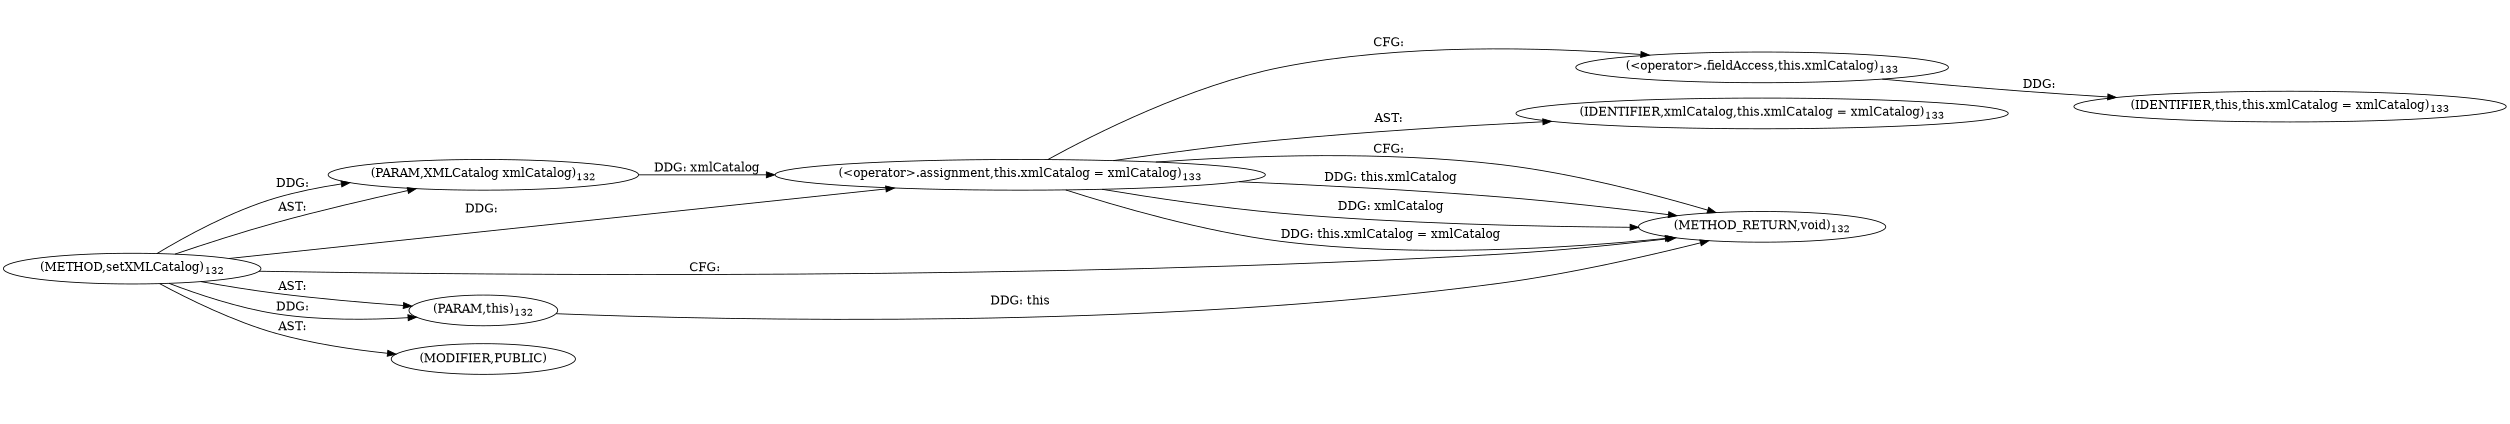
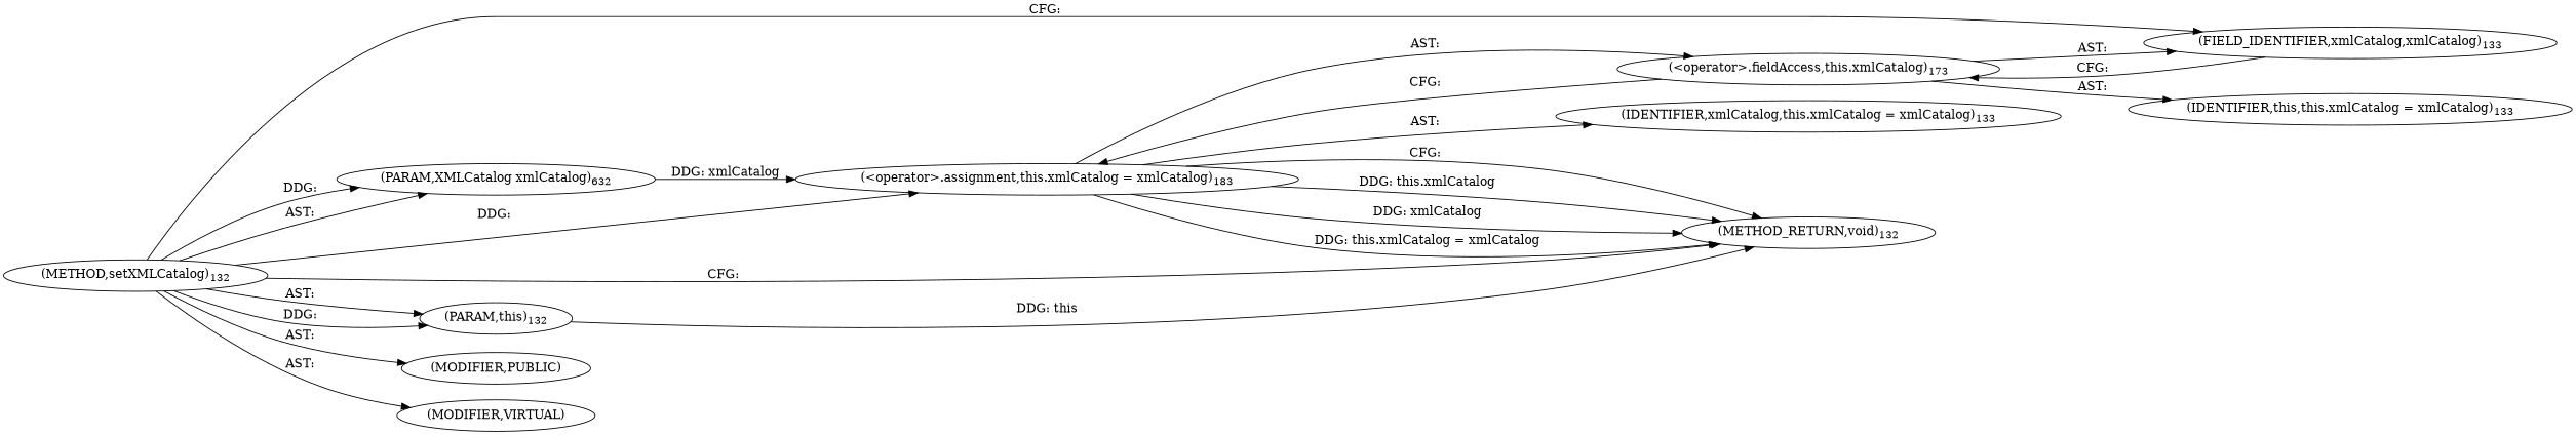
  digraph {
    rankdir=LR
    n1 [label=<(METHOD,setXMLCatalog)<SUB>132</SUB>>]
    n2 [label=<(PARAM,this)<SUB>132</SUB>>]
-   n3 [label=<(PARAM,XMLCatalog xmlCatalog)<SUB>132</SUB>>]
-   n4 [label=<(&lt;operator&gt;.assignment,this.xmlCatalog = xmlCatalog)<SUB>133</SUB>>]
+   n3 [label=<(PARAM,XMLCatalog xmlCatalog)<SUB>632</SUB>>]
+   n4 [label=<(&lt;operator&gt;.assignment,this.xmlCatalog = xmlCatalog)<SUB>183</SUB>>]
+   n5 [label=<(FIELD_IDENTIFIER,xmlCatalog,xmlCatalog)<SUB>133</SUB>>]
    n6 [label=<(MODIFIER,PUBLIC)>]
+   n7 [label=<(MODIFIER,VIRTUAL)>]
    n8 [label=<(METHOD_RETURN,void)<SUB>132</SUB>>]
-   n9 [label=<(&lt;operator&gt;.fieldAccess,this.xmlCatalog)<SUB>133</SUB>>]
+   n9 [label=<(&lt;operator&gt;.fieldAccess,this.xmlCatalog)<SUB>173</SUB>>]
    n10 [label=<(IDENTIFIER,xmlCatalog,this.xmlCatalog = xmlCatalog)<SUB>133</SUB>>]
    n11 [label=<(IDENTIFIER,this,this.xmlCatalog = xmlCatalog)<SUB>133</SUB>>]
    n1 -> n2 [label="AST: "]
    n1 -> n2 [label="DDG: "]
    n1 -> n3 [label="AST: "]
    n1 -> n3 [label="DDG: "]
    n1 -> n4 [label="DDG: "]
+   n1 -> n5 [label="CFG: "]
    n1 -> n6 [label="AST: "]
+   n1 -> n7 [label="AST: "]
    n1 -> n8 [label="CFG: "]
    n2 -> n8 [label="DDG: this"]
    n3 -> n4 [label="DDG: xmlCatalog"]
    n4 -> n8 [label="CFG: "]
    n4 -> n8 [label="DDG: this.xmlCatalog"]
    n4 -> n8 [label="DDG: xmlCatalog"]
    n4 -> n8 [label="DDG: this.xmlCatalog = xmlCatalog"]
-   n4 -> n9 [label="CFG: "]
+   n4 -> n9 [label="AST: "]
    n4 -> n10 [label="AST: "]
-   n9 -> n11 [label="DDG: "]
+   n5 -> n9 [label="CFG: "]
+   n9 -> n4 [label="CFG: "]
+   n9 -> n5 [label="AST: "]
+   n9 -> n11 [label="AST: "]
  }
